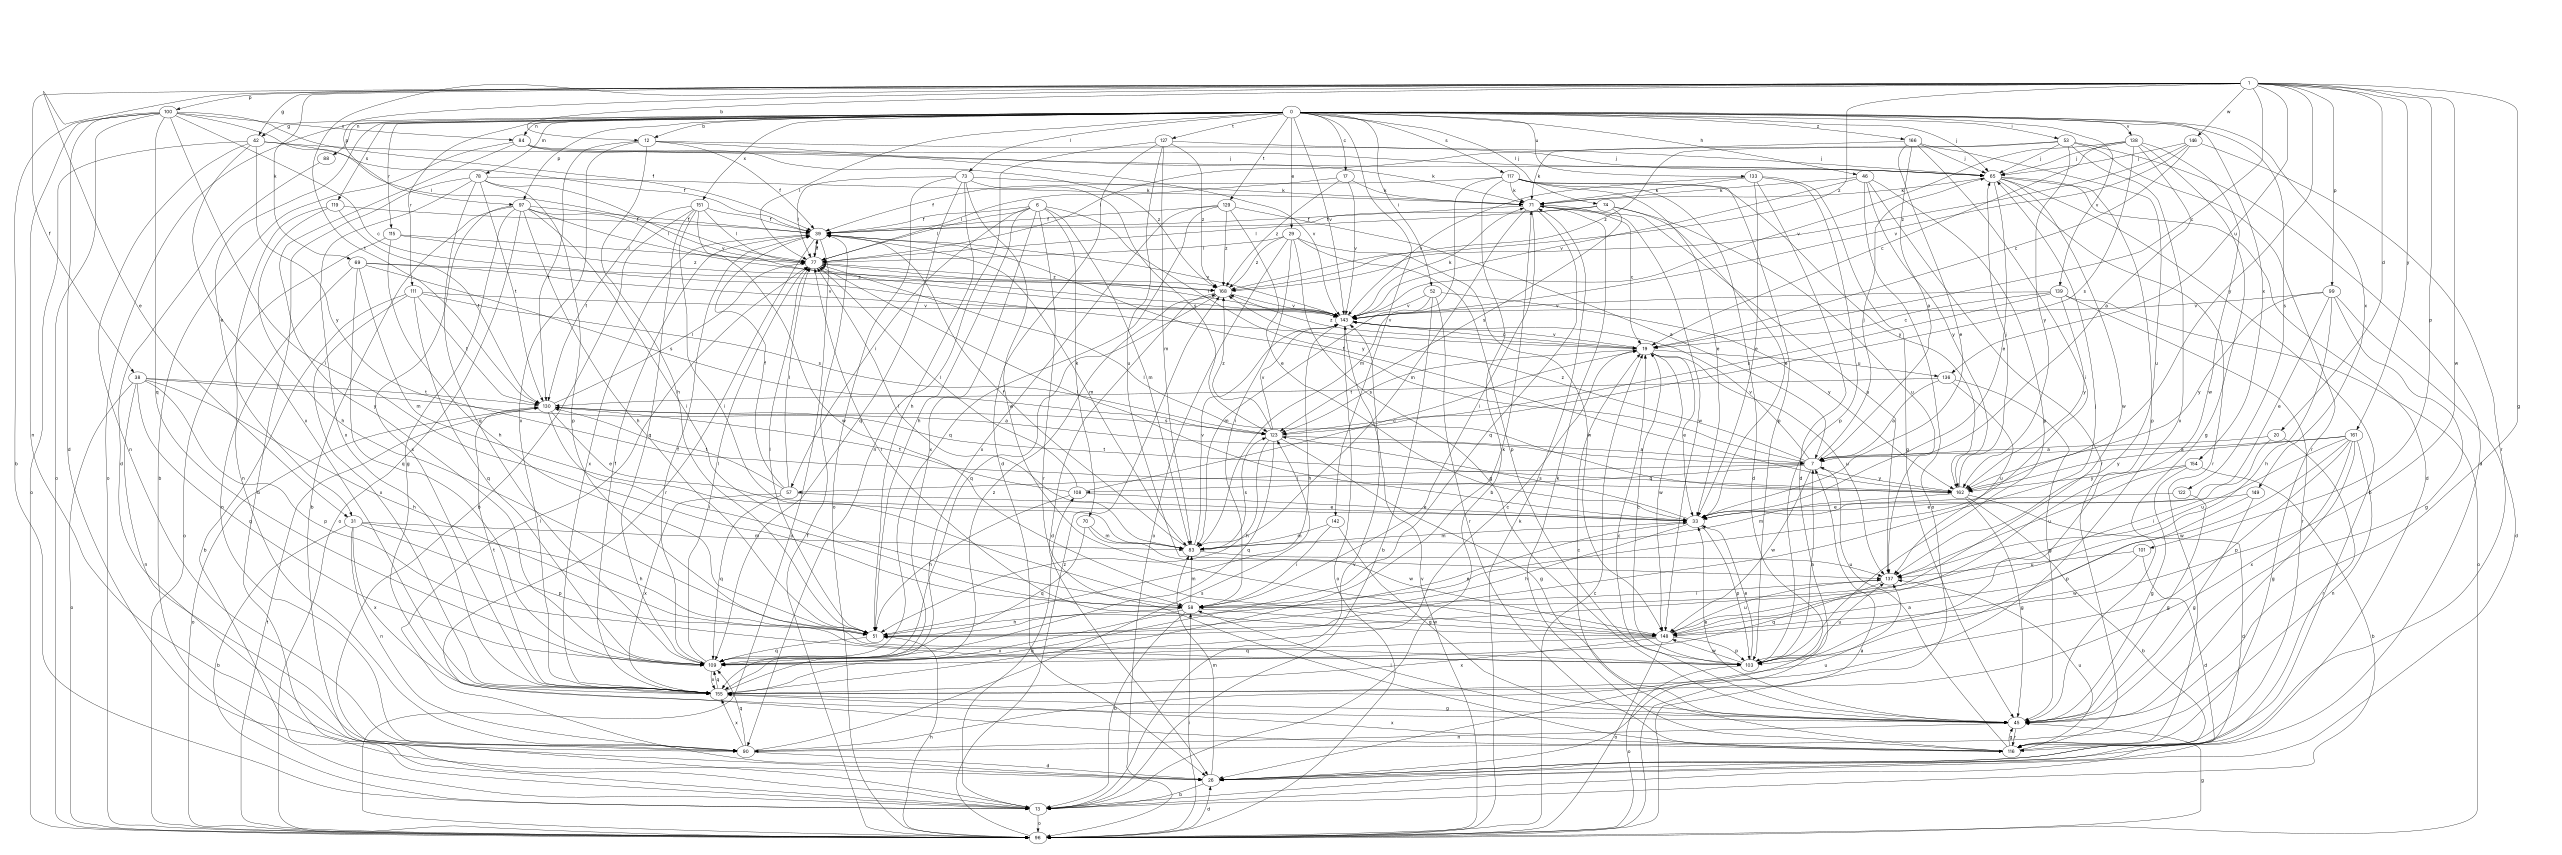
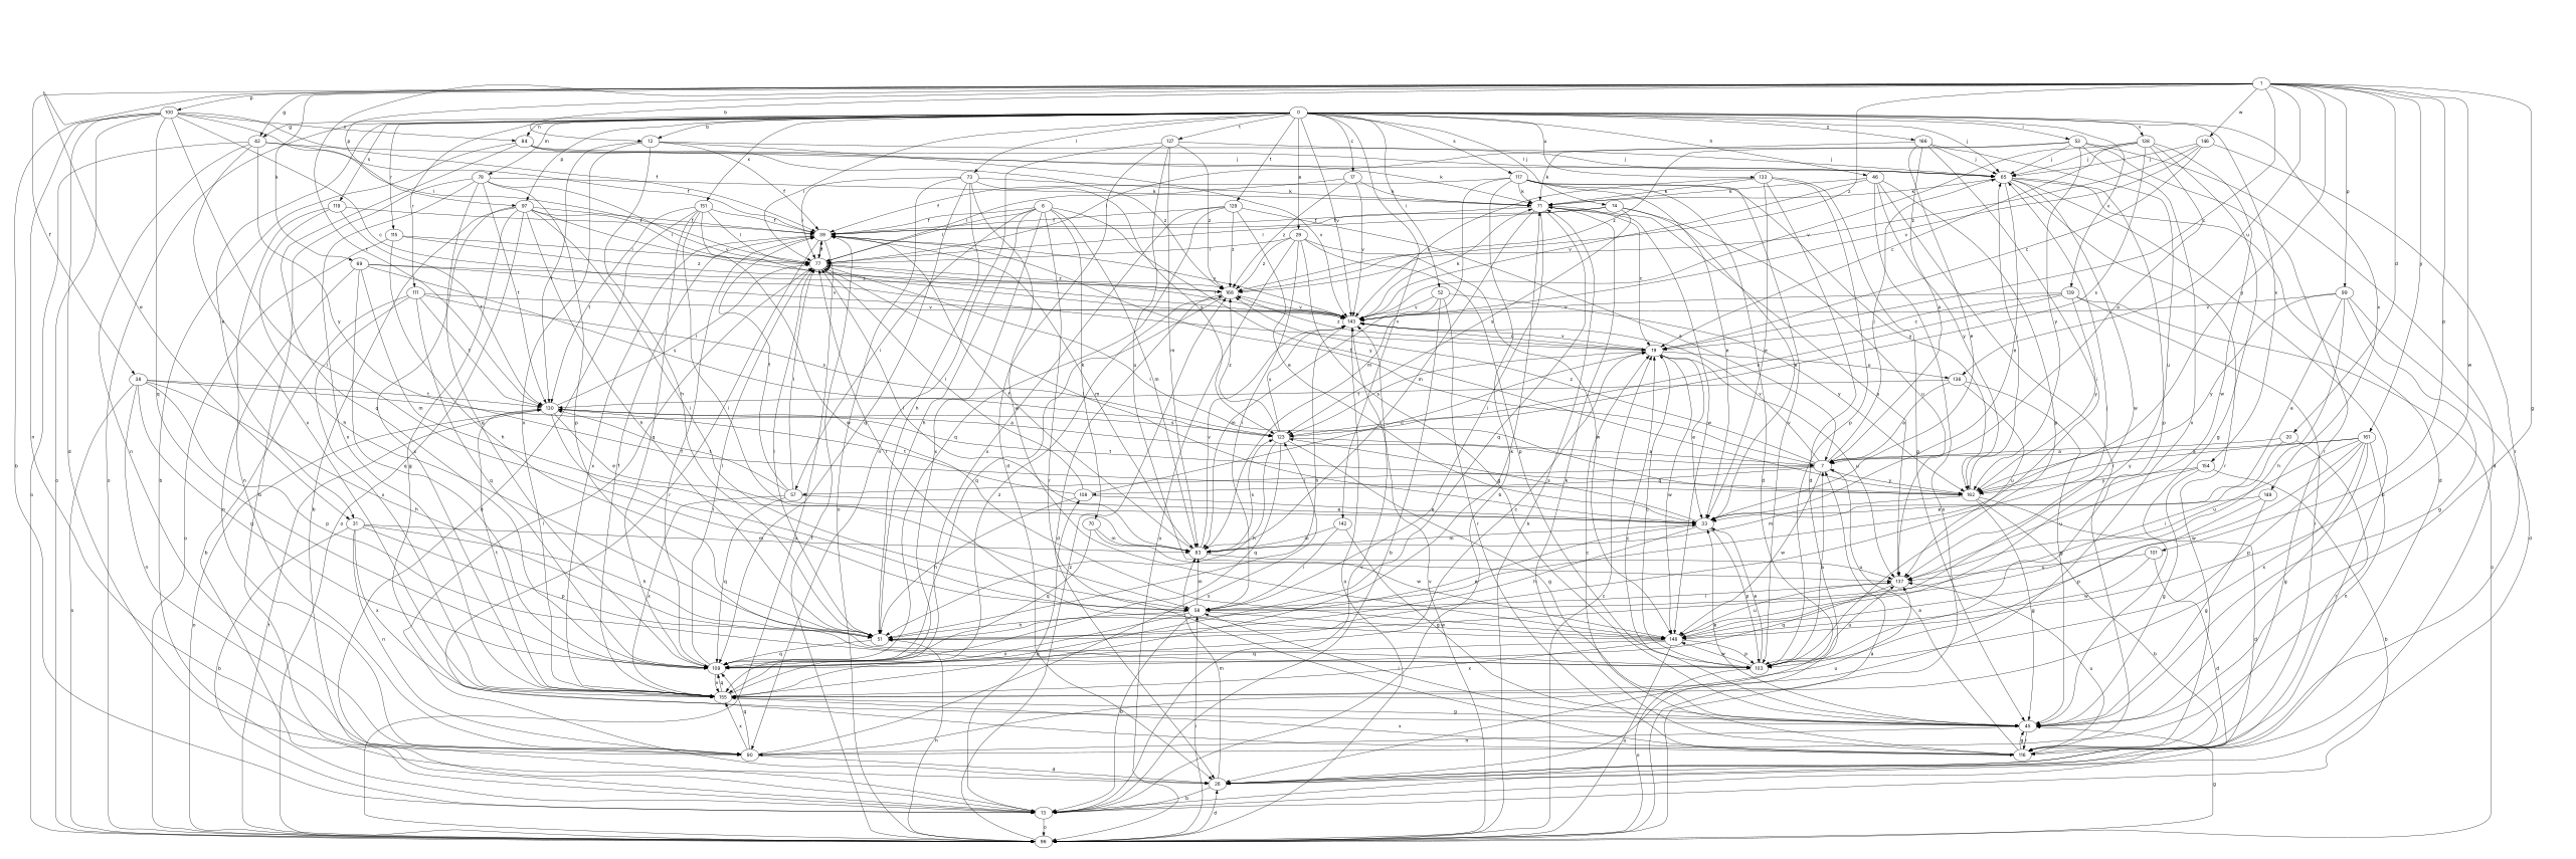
  strict digraph {
    fontname=Inter
    node [fontname=Inter]
    edge [fontname=Inter]
    0
    12
    17
    29
    31
    42
    46
    52
    53
    65
    73
    74
    77
    78
    84
-   88
    96
    97
    111
    115
    117
    119
-   122
    127
    129
    133
    138
    139
    142
    143
    149
    151
    154
    166
    130
    39
    51
    155
    168
    71
    45
    148
    58
    103
    83
    13
    90
    162
    116
    26
    33
    123
    109
    137
    19
    7
    1
    20
    38
    69
    99
    100
    101
    136
    146
    161
    6
    57
    70
    108
    0 -> 12 [label=b]
    0 -> 17 [label=c]
    0 -> 29 [label=e]
    0 -> 31 [label=e]
    0 -> 42 [label=g]
    0 -> 46 [label=h]
    0 -> 52 [label=i]
    0 -> 53 [label=i]
    0 -> 65 [label=j]
    0 -> 73 [label=l]
    0 -> 74 [label=l]
    0 -> 77 [label=l]
    0 -> 78 [label=m]
    0 -> 84 [label=n]
-   0 -> 88 [label=n]
    0 -> 96 [label=o]
    0 -> 97 [label=p]
    0 -> 111 [label=r]
    0 -> 115 [label=r]
    0 -> 117 [label=s]
    0 -> 119 [label=s]
-   0 -> 122 [label=s]
    0 -> 127 [label=t]
    0 -> 129 [label=t]
    0 -> 133 [label=u]
    0 -> 138 [label=v]
    0 -> 139 [label=v]
    0 -> 142 [label=v]
    0 -> 143 [label=v]
    0 -> 149 [label=x]
    0 -> 151 [label=x]
    0 -> 154 [label=x]
    0 -> 166 [label=z]
    12 -> 65 [label=j]
    12 -> 143 [label=v]
    12 -> 130 [label=t]
    12 -> 39 [label=f]
    12 -> 51 [label=h]
    12 -> 155 [label=x]
    17 -> 77 [label=l]
    17 -> 143 [label=v]
    17 -> 168 [label=z]
    17 -> 71 [label=k]
    29 -> 77 [label=l]
    29 -> 96 [label=o]
    29 -> 168 [label=z]
    29 -> 45 [label=g]
    29 -> 148 [label=w]
    29 -> 58 [label=i]
    29 -> 103 [label=p]
    31 -> 51 [label=h]
    31 -> 155 [label=x]
    31 -> 103 [label=p]
    31 -> 83 [label=m]
    31 -> 13 [label=b]
    31 -> 90 [label=n]
    42 -> 65 [label=j]
    42 -> 96 [label=o]
    42 -> 39 [label=f]
    42 -> 155 [label=x]
    42 -> 90 [label=n]
    42 -> 162 [label=y]
    46 -> 96 [label=o]
    46 -> 143 [label=v]
    46 -> 71 [label=k]
    46 -> 103 [label=p]
    46 -> 162 [label=y]
    46 -> 116 [label=r]
    52 -> 143 [label=v]
    52 -> 83 [label=m]
    52 -> 13 [label=b]
    52 -> 162 [label=y]
    52 -> 116 [label=r]
    53 -> 65 [label=j]
    53 -> 155 [label=x]
    53 -> 168 [label=z]
    53 -> 71 [label=k]
    53 -> 162 [label=y]
    53 -> 116 [label=r]
    53 -> 26 [label=d]
    65 -> 71 [label=k]
    65 -> 148 [label=w]
    65 -> 103 [label=p]
    65 -> 13 [label=b]
    65 -> 116 [label=r]
    65 -> 26 [label=d]
    65 -> 33 [label=e]
    73 -> 77 [label=l]
    73 -> 96 [label=o]
    73 -> 51 [label=h]
    73 -> 71 [label=k]
    73 -> 148 [label=w]
    73 -> 123 [label=s]
    73 -> 109 [label=q]
    74 -> 77 [label=l]
    74 -> 39 [label=f]
    74 -> 33 [label=e]
    74 -> 123 [label=s]
    74 -> 137 [label=u]
    77 -> 39 [label=f]
    77 -> 168 [label=z]
    78 -> 143 [label=v]
    78 -> 130 [label=t]
    78 -> 155 [label=x]
    78 -> 71 [label=k]
    78 -> 103 [label=p]
    78 -> 13 [label=b]
    78 -> 109 [label=q]
    84 -> 65 [label=j]
    84 -> 168 [label=z]
    84 -> 71 [label=k]
    84 -> 13 [label=b]
-   84 -> 109 [label=y]
-   88 -> 26 [label=d]
+   84 -> 109 [label=q]
    96 -> 143 [label=v]
    96 -> 130 [label=t]
    96 -> 39 [label=f]
    96 -> 51 [label=h]
    96 -> 168 [label=z]
    96 -> 71 [label=k]
    96 -> 45 [label=g]
    96 -> 58 [label=i]
    96 -> 26 [label=d]
    96 -> 19 [label=c]
    96 -> 7 [label=a]
    97 -> 77 [label=l]
    97 -> 96 [label=o]
    97 -> 143 [label=v]
    97 -> 39 [label=f]
    97 -> 51 [label=h]
    97 -> 155 [label=x]
    97 -> 45 [label=g]
    97 -> 58 [label=i]
    97 -> 13 [label=b]
    111 -> 143 [label=v]
    111 -> 130 [label=t]
    111 -> 155 [label=x]
    111 -> 13 [label=b]
    111 -> 123 [label=s]
    111 -> 109 [label=q]
    115 -> 77 [label=l]
    115 -> 96 [label=o]
    115 -> 51 [label=h]
    115 -> 168 [label=z]
    117 -> 39 [label=f]
    117 -> 71 [label=k]
-   117 -> 103 [label=p]
+   117 -> 103 [label=v]
    117 -> 83 [label=m]
    117 -> 13 [label=b]
    117 -> 162 [label=y]
    117 -> 26 [label=d]
    117 -> 33 [label=e]
    119 -> 130 [label=t]
    119 -> 39 [label=f]
    119 -> 51 [label=h]
    119 -> 90 [label=n]
-   122 -> 45 [label=g]
-   122 -> 33 [label=e]
    127 -> 65 [label=j]
    127 -> 168 [label=z]
    127 -> 83 [label=m]
    127 -> 90 [label=n]
    127 -> 26 [label=d]
    127 -> 137 [label=u]
    129 -> 39 [label=f]
    129 -> 155 [label=x]
    129 -> 168 [label=z]
    129 -> 33 [label=e]
    129 -> 109 [label=q]
    129 -> 7 [label=a]
    133 -> 143 [label=v]
    133 -> 71 [label=k]
    133 -> 45 [label=g]
    133 -> 103 [label=p]
    133 -> 26 [label=d]
    133 -> 33 [label=e]
    138 -> 65 [label=j]
    138 -> 143 [label=v]
    138 -> 45 [label=g]
    138 -> 148 [label=w]
    138 -> 123 [label=s]
    138 -> 19 [label=c]
    138 -> 7 [label=a]
    139 -> 96 [label=o]
    139 -> 143 [label=v]
    139 -> 162 [label=y]
    139 -> 116 [label=r]
    139 -> 123 [label=s]
    139 -> 19 [label=c]
    142 -> 45 [label=g]
    142 -> 58 [label=i]
    142 -> 83 [label=m]
    143 -> 77 [label=l]
    143 -> 96 [label=o]
    143 -> 51 [label=h]
    143 -> 71 [label=k]
    143 -> 19 [label=c]
    149 -> 45 [label=g]
    149 -> 103 [label=p]
    149 -> 33 [label=e]
    151 -> 77 [label=l]
    151 -> 130 [label=t]
    151 -> 39 [label=f]
    151 -> 148 [label=w]
    151 -> 58 [label=i]
    151 -> 13 [label=b]
    151 -> 109 [label=q]
    154 -> 45 [label=g]
    154 -> 13 [label=b]
    154 -> 162 [label=y]
    154 -> 137 [label=u]
    166 -> 65 [label=j]
    166 -> 77 [label=l]
    166 -> 58 [label=i]
    166 -> 33 [label=e]
    166 -> 137 [label=u]
    166 -> 7 [label=a]
    130 -> 77 [label=l]
    130 -> 96 [label=o]
    130 -> 58 [label=i]
    130 -> 33 [label=e]
    130 -> 123 [label=s]
    39 -> 77 [label=l]
    39 -> 96 [label=o]
    39 -> 143 [label=v]
    39 -> 155 [label=x]
    39 -> 83 [label=m]
    39 -> 116 [label=r]
    51 -> 65 [label=j]
    51 -> 77 [label=l]
    51 -> 33 [label=e]
    51 -> 109 [label=q]
    155 -> 130 [label=t]
    155 -> 39 [label=f]
    155 -> 168 [label=z]
    155 -> 71 [label=k]
    155 -> 45 [label=g]
    155 -> 109 [label=q]
    168 -> 143 [label=v]
    168 -> 26 [label=d]
    168 -> 109 [label=q]
    71 -> 39 [label=f]
    71 -> 148 [label=w]
    71 -> 58 [label=i]
    71 -> 83 [label=m]
    71 -> 109 [label=q]
    71 -> 137 [label=u]
    71 -> 19 [label=c]
    45 -> 58 [label=i]
    45 -> 90 [label=n]
    45 -> 116 [label=r]
    45 -> 33 [label=e]
    45 -> 19 [label=c]
    148 -> 77 [label=l]
    148 -> 96 [label=o]
    148 -> 155 [label=x]
    148 -> 103 [label=p]
    148 -> 109 [label=q]
    148 -> 137 [label=u]
    58 -> 51 [label=h]
    58 -> 155 [label=x]
    58 -> 148 [label=w]
    58 -> 83 [label=m]
    58 -> 13 [label=b]
    103 -> 96 [label=o]
    103 -> 148 [label=w]
    103 -> 33 [label=e]
    103 -> 137 [label=u]
    103 -> 19 [label=c]
    103 -> 7 [label=a]
    83 -> 77 [label=l]
    83 -> 143 [label=v]
    83 -> 39 [label=f]
    83 -> 123 [label=s]
    83 -> 137 [label=u]
    13 -> 96 [label=o]
    13 -> 143 [label=v]
    13 -> 108 [label=q]
    90 -> 155 [label=x]
    90 -> 26 [label=d]
    90 -> 123 [label=s]
    90 -> 109 [label=q]
    90 -> 137 [label=u]
    162 -> 65 [label=j]
    162 -> 77 [label=l]
    162 -> 130 [label=t]
    162 -> 45 [label=g]
    162 -> 83 [label=m]
    162 -> 13 [label=b]
    162 -> 26 [label=d]
    116 -> 155 [label=x]
    116 -> 71 [label=k]
    116 -> 45 [label=g]
    116 -> 137 [label=u]
    116 -> 19 [label=c]
    116 -> 7 [label=a]
    26 -> 77 [label=l]
    26 -> 83 [label=m]
    26 -> 13 [label=b]
    33 -> 77 [label=l]
    33 -> 51 [label=h]
    33 -> 103 [label=p]
    33 -> 83 [label=m]
    33 -> 123 [label=s]
    123 -> 143 [label=v]
    123 -> 51 [label=h]
    123 -> 168 [label=z]
    123 -> 45 [label=g]
    123 -> 109 [label=q]
    123 -> 7 [label=a]
    109 -> 77 [label=l]
    109 -> 39 [label=f]
    109 -> 155 [label=x]
    109 -> 19 [label=c]
    137 -> 58 [label=i]
    137 -> 109 [label=q]
    19 -> 143 [label=v]
    19 -> 168 [label=z]
    19 -> 148 [label=w]
    19 -> 33 [label=e]
    19 -> 123 [label=s]
    19 -> 137 [label=u]
    19 -> 136 [label=u]
    7 -> 65 [label=j]
    7 -> 143 [label=v]
    7 -> 39 [label=f]
    7 -> 168 [label=z]
    7 -> 148 [label=w]
    7 -> 162 [label=y]
    7 -> 57 [label=i]
    7 -> 108 [label=q]
    1 -> 12 [label=b]
    1 -> 31 [label=e]
    1 -> 42 [label=g]
    1 -> 97 [label=p]
    1 -> 130 [label=t]
    1 -> 168 [label=z]
    1 -> 45 [label=g]
    1 -> 148 [label=w]
    1 -> 162 [label=y]
    1 -> 19 [label=c]
    1 -> 20 [label=d]
    1 -> 38 [label=f]
    1 -> 69 [label=k]
    1 -> 99 [label=p]
    1 -> 100 [label=p]
    1 -> 101 [label=p]
    1 -> 136 [label=u]
    1 -> 146 [label=w]
    1 -> 161 [label=y]
    20 -> 58 [label=i]
    20 -> 116 [label=r]
    20 -> 7 [label=a]
    38 -> 96 [label=o]
    38 -> 130 [label=t]
    38 -> 51 [label=h]
    38 -> 103 [label=p]
    38 -> 90 [label=n]
    38 -> 109 [label=q]
    38 -> 7 [label=a]
    69 -> 143 [label=v]
    69 -> 168 [label=z]
    69 -> 83 [label=m]
    69 -> 90 [label=n]
    69 -> 123 [label=s]
    69 -> 109 [label=q]
    99 -> 143 [label=v]
    99 -> 51 [label=h]
    99 -> 45 [label=g]
    99 -> 162 [label=y]
    99 -> 26 [label=d]
    99 -> 33 [label=e]
    100 -> 77 [label=l]
    100 -> 84 [label=v]
    100 -> 96 [label=o]
    100 -> 39 [label=f]
    100 -> 58 [label=i]
    100 -> 13 [label=b]
    100 -> 90 [label=n]
    100 -> 26 [label=d]
    100 -> 109 [label=q]
    100 -> 19 [label=c]
    101 -> 148 [label=w]
    101 -> 26 [label=d]
    101 -> 137 [label=u]
    136 -> 130 [label=t]
    136 -> 45 [label=g]
    136 -> 137 [label=u]
    136 -> 7 [label=a]
    146 -> 65 [label=j]
    146 -> 143 [label=v]
    146 -> 168 [label=z]
    146 -> 116 [label=r]
    146 -> 19 [label=c]
    161 -> 155 [label=x]
    161 -> 45 [label=g]
    161 -> 148 [label=w]
    161 -> 103 [label=p]
    161 -> 90 [label=n]
    161 -> 162 [label=y]
    161 -> 137 [label=u]
    161 -> 7 [label=a]
    6 -> 77 [label=l]
    6 -> 39 [label=f]
    6 -> 51 [label=h]
    6 -> 155 [label=x]
    6 -> 83 [label=m]
    6 -> 162 [label=y]
    6 -> 116 [label=r]
    6 -> 57 [label=i]
    6 -> 70 [label=k]
    57 -> 77 [label=l]
    57 -> 130 [label=t]
    57 -> 39 [label=f]
    57 -> 155 [label=x]
    57 -> 33 [label=e]
    57 -> 109 [label=q]
    70 -> 148 [label=w]
    70 -> 83 [label=m]
    70 -> 109 [label=q]
    108 -> 77 [label=l]
    108 -> 130 [label=t]
    108 -> 51 [label=h]
    108 -> 33 [label=e]
    108 -> 19 [label=c]
  }
